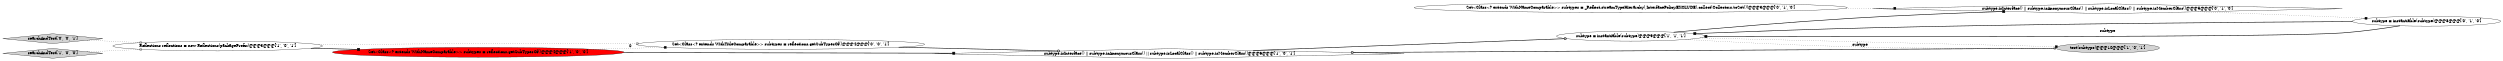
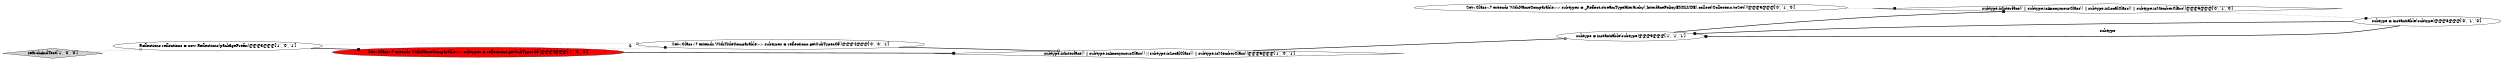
  digraph {
    rankdir=LR
    node [fillcolor=white shape=ellipse style=filled]
    edge [arrowhead=box style=dotted]
    n1 [label="Reflections reflections = new Reflections(packagePrefix)@@@3@@@['1', '0', '1']"]
    n2 [label="Set<Class<? extends WithTitleComparable>> subtypes = reflections.getSubTypesOf()@@@4@@@['0', '0', '1']"]
    n3 [fillcolor=red label="Set<Class<? extends WithNameComparable>> subtypes = reflections.getSubTypesOf()@@@4@@@['1', '0', '0']"]
    n4 [label="subtype.isInterface() || subtype.isAnonymousClass() || subtype.isLocalClass() || subtype.isMemberClass()@@@6@@@['1', '0', '1']" shape=diamond]
-   n5 [fillcolor=lightgray label="searchAndTest['0', '0', '1']" shape=diamond]
    n6 [label="subtype = instantiable(subtype)@@@9@@@['1', '1', '1']"]
    n7 [label="subtype.isInterface() || subtype.isAnonymousClass() || subtype.isLocalClass() || subtype.isMemberClass()@@@5@@@['0', '1', '0']" shape=diamond]
-   n8 [fillcolor=lightgray label="test(subtype)@@@10@@@['1', '0', '1']"]
    n9 [label="subtype = instantiable(subtype)@@@8@@@['0', '1', '0']"]
    n10 [fillcolor=lightgray label="searchAndTest['1', '0', '0']" shape=diamond]
    n11 [label="Set<Class<? extends WithNameComparable>> subtypes = _Reflect.streamTypeHierarchy(,InterfacePolicy.EXCLUDE).collect(Collectors.toSet())@@@3@@@['0', '1', '0']"]
    n1 -> n2 [arrowhead=odot]
    n1 -> n3 [style=bold]
    n2 -> n4 [arrowhead=odot style=bold]
    n3 -> n2 [label=0]
    n3 -> n4 [style=bold]
    n4 -> n6 [arrowhead=odot style=bold]
-   n5 -> n1 [arrowhead=odot]
    n6 -> n7 [style=bold]
-   n6 -> n8
-   n6 -> n8 [arrowhead=odot label=subtype]
    n7 -> n9
-   n8 -> n4 [arrowhead=odot style=bold]
    n9 -> n6 [style=bold]
    n9 -> n6 [label=subtype style=bold]
    n10 -> n1 [arrowhead=odot]
    n11 -> n7
  }
